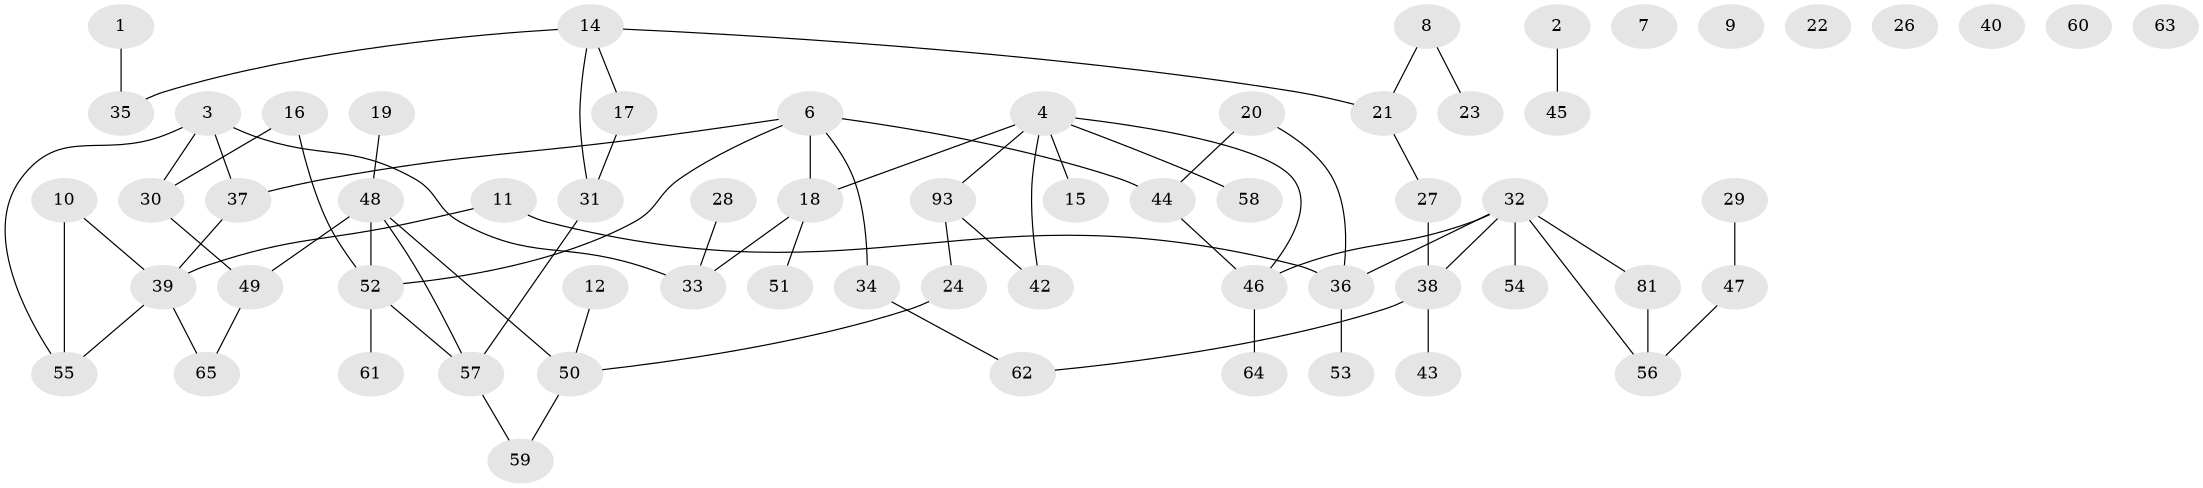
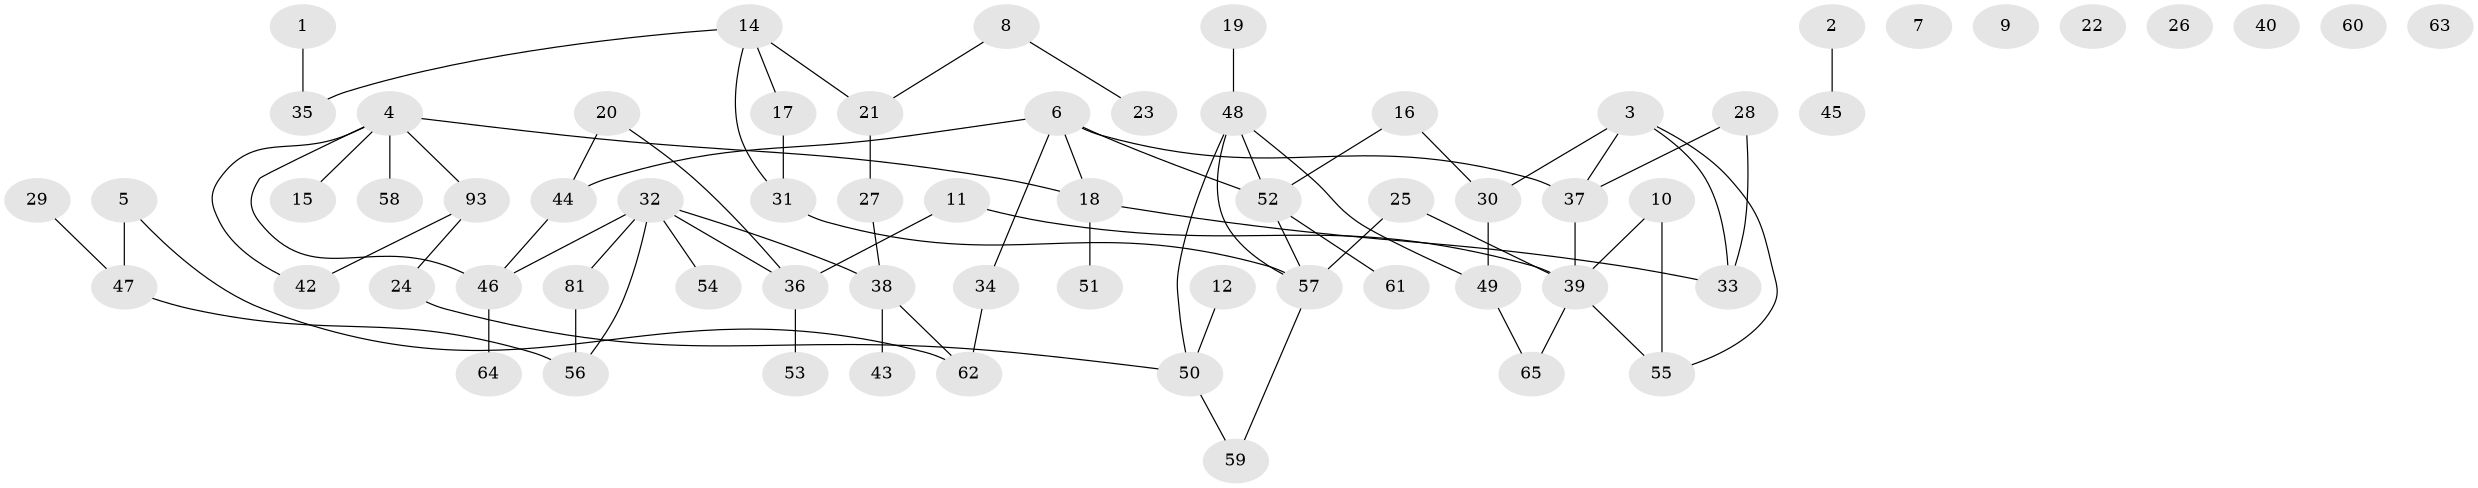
  graph {
    node [color=gray90 style=filled]
    1
    35
    2
    45
    3
    30
    33
    37
    55
    49
    39
    n12 [label=93]
    4
    15
    18
    42
    46
    58
    24
    51
    64
+   5
    47
    62
    56
    6
    34
    44
    52
    57
    61
    7
    8
    21
    23
    27
    9
    10
    65
    11
    36
    53
    12
    50
    59
    14
    17
    31
    16
    19
    48
    20
    38
    22
+   25
    26
    43
    28
    29
    32
    n61 [label=81]
    54
    40
    60
    63
    1 -- 35
    2 -- 45
    3 -- 30
    3 -- 33
    3 -- 37
    3 -- 55
    30 -- 49
    37 -- 39
    49 -- 65
    39 -- 55
    39 -- 65
    n12 -- 42
    n12 -- 24
    4 -- n12
    4 -- 15
    4 -- 18
    4 -- 42
    4 -- 46
    4 -- 58
    18 -- 33
    18 -- 51
    46 -- 64
    24 -- 50
+   5 -- 47
+   5 -- 62
    47 -- 56
    6 -- 37
    6 -- 18
    6 -- 34
    6 -- 44
    6 -- 52
    34 -- 62
    44 -- 46
    52 -- 57
    52 -- 61
    57 -- 59
    8 -- 21
    8 -- 23
    21 -- 27
    27 -- 38
    10 -- 55
    10 -- 39
    11 -- 39
    11 -- 36
    36 -- 53
    12 -- 50
    50 -- 59
    14 -- 35
    14 -- 21
    14 -- 17
    14 -- 31
    17 -- 31
    31 -- 57
    16 -- 30
    16 -- 52
    19 -- 48
    48 -- 49
    48 -- 52
    48 -- 57
    48 -- 50
    20 -- 44
    20 -- 36
    38 -- 62
    38 -- 43
+   25 -- 39
+   25 -- 57
    28 -- 33
+   28 -- 37
    29 -- 47
    32 -- 46
    32 -- 56
    32 -- 36
    32 -- 38
    32 -- n61
    32 -- 54
    n61 -- 56
  }
